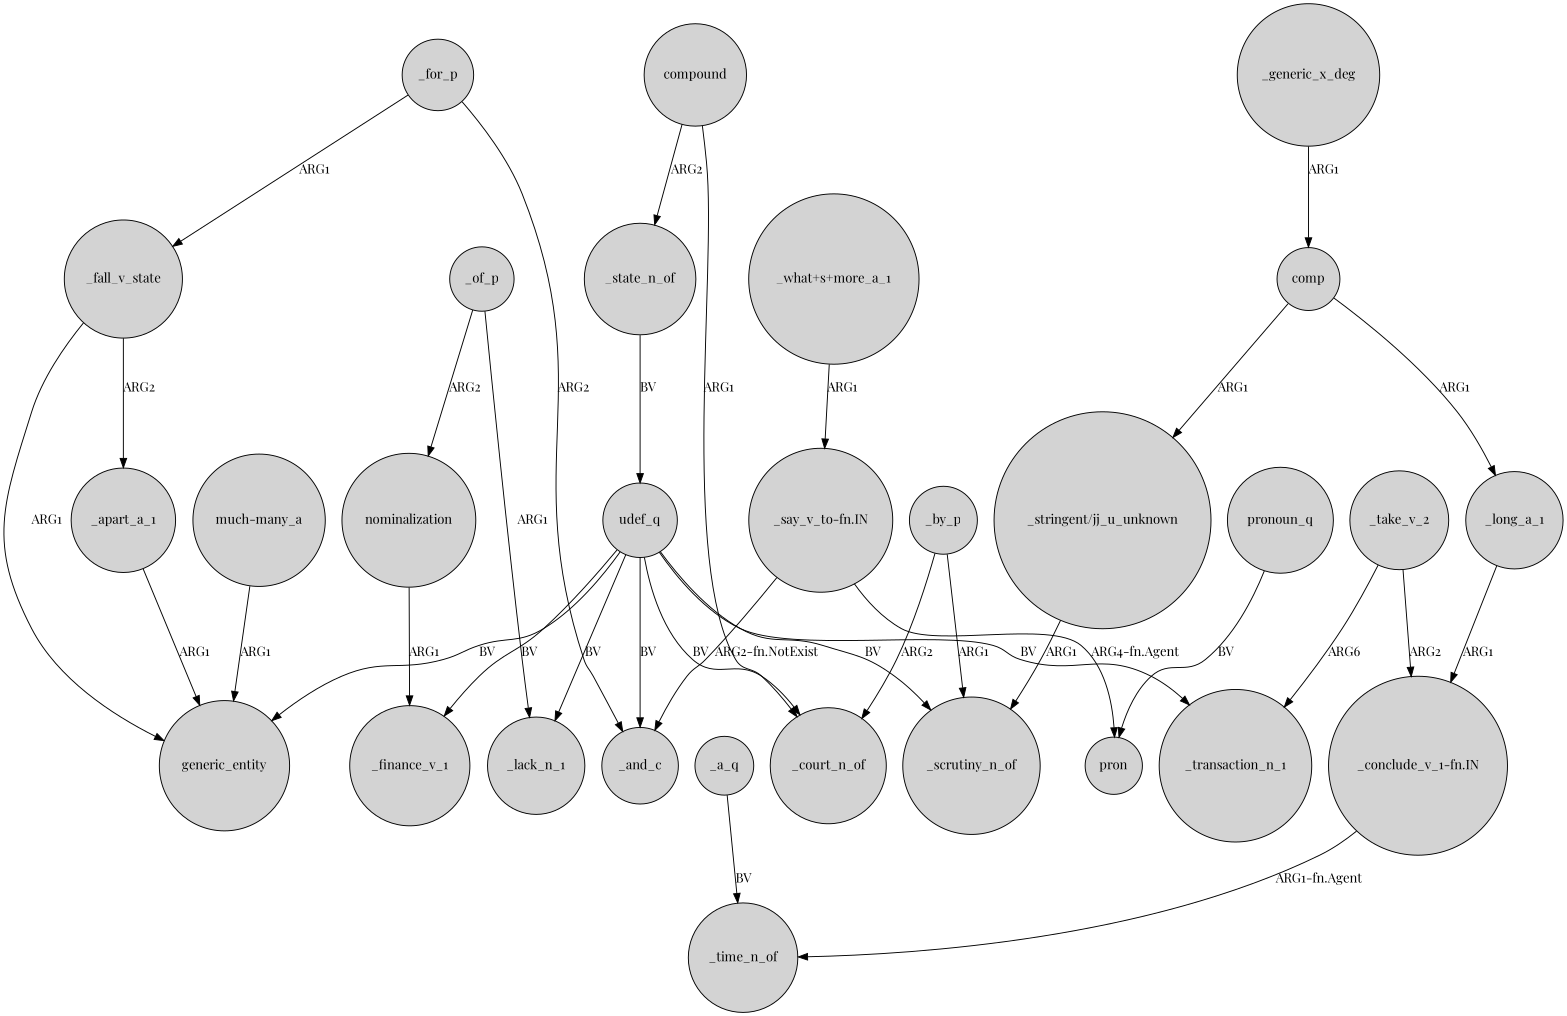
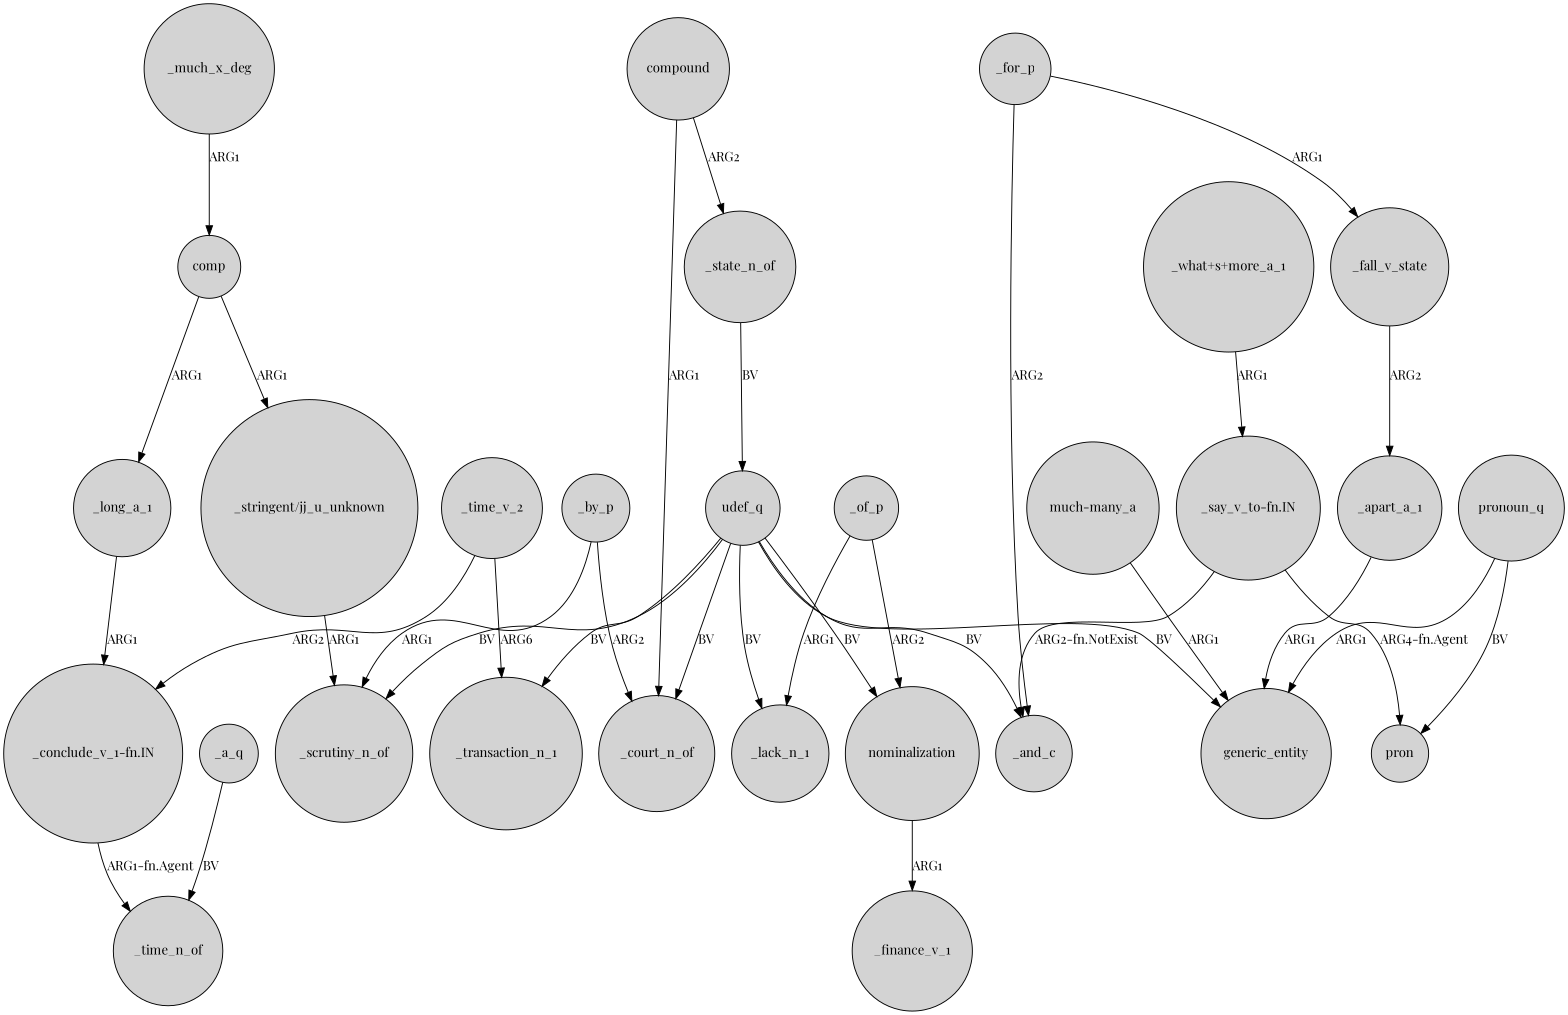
  digraph {
    fontname="Playfair Display"
    node [fontname="Playfair Display" shape=circle style=filled]
    edge [fontname="Playfair Display"]
    _fall_v_state
    _apart_a_1
    generic_entity
    udef_q
    _lack_n_1
    _scrutiny_n_of
    _court_n_of
    _and_c
    nominalization
    _transaction_n_1
    _state_n_of
    _finance_v_1
    "_what+s+more_a_1"
    "_say_v_to-fn.IN"
    pron
    _of_p
    "much-many_a"
    "_stringent/jj_u_unknown"
    compound
    _for_p
    _a_q
    _time_n_of
    comp
    _long_a_1
    "_conclude_v_1-fn.IN"
-   _take_v_2
+   _take_v_2 [label=_time_v_2]
    pronoun_q
    _by_p
-   _much_x_deg [label=_generic_x_deg]
+   _much_x_deg
    _fall_v_state -> _apart_a_1 [label=ARG2]
-   _fall_v_state -> generic_entity [label=ARG1]
+   pronoun_q -> generic_entity [label=ARG1]
    _apart_a_1 -> generic_entity [label=ARG1]
    udef_q -> generic_entity [label=BV]
    udef_q -> _lack_n_1 [label=BV]
    udef_q -> _scrutiny_n_of [label=BV]
    udef_q -> _court_n_of [label=BV]
    udef_q -> _and_c [label=BV]
-   udef_q -> _finance_v_1 [label=BV]
+   udef_q -> nominalization [label=BV]
    udef_q -> _transaction_n_1 [label=BV]
    nominalization -> _finance_v_1 [label=ARG1]
    _state_n_of -> udef_q [label=BV]
    "_what+s+more_a_1" -> "_say_v_to-fn.IN" [label=ARG1]
    "_say_v_to-fn.IN" -> _and_c [label="ARG2-fn.NotExist"]
    "_say_v_to-fn.IN" -> pron [label="ARG4-fn.Agent"]
    _of_p -> _lack_n_1 [label=ARG1]
    _of_p -> nominalization [label=ARG2]
    "much-many_a" -> generic_entity [label=ARG1]
    "_stringent/jj_u_unknown" -> _scrutiny_n_of [label=ARG1]
    compound -> _court_n_of [label=ARG1]
    compound -> _state_n_of [label=ARG2]
    _for_p -> _fall_v_state [label=ARG1]
    _for_p -> _and_c [label=ARG2]
    _a_q -> _time_n_of [label=BV]
    comp -> "_stringent/jj_u_unknown" [label=ARG1]
    comp -> _long_a_1 [label=ARG1]
    _long_a_1 -> "_conclude_v_1-fn.IN" [label=ARG1]
    "_conclude_v_1-fn.IN" -> _time_n_of [label="ARG1-fn.Agent"]
    _take_v_2 -> _transaction_n_1 [label=ARG6]
    _take_v_2 -> "_conclude_v_1-fn.IN" [label=ARG2]
    pronoun_q -> pron [label=BV]
    _by_p -> _scrutiny_n_of [label=ARG1]
    _by_p -> _court_n_of [label=ARG2]
    _much_x_deg -> comp [label=ARG1]
  }
